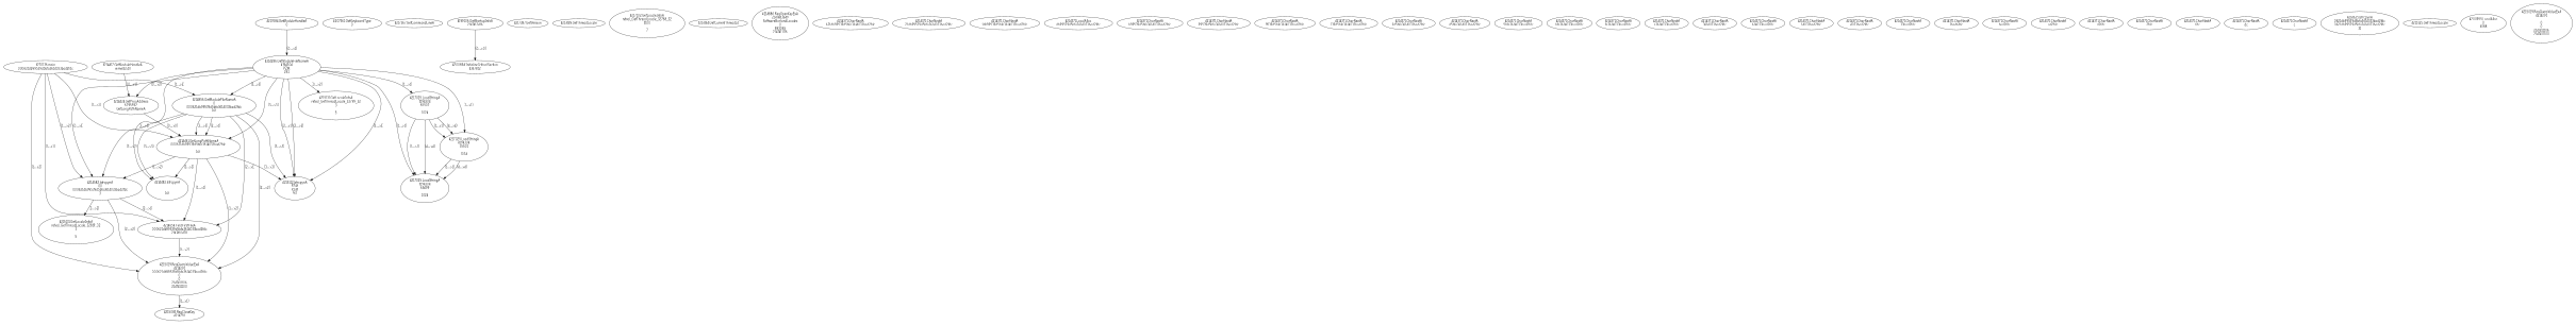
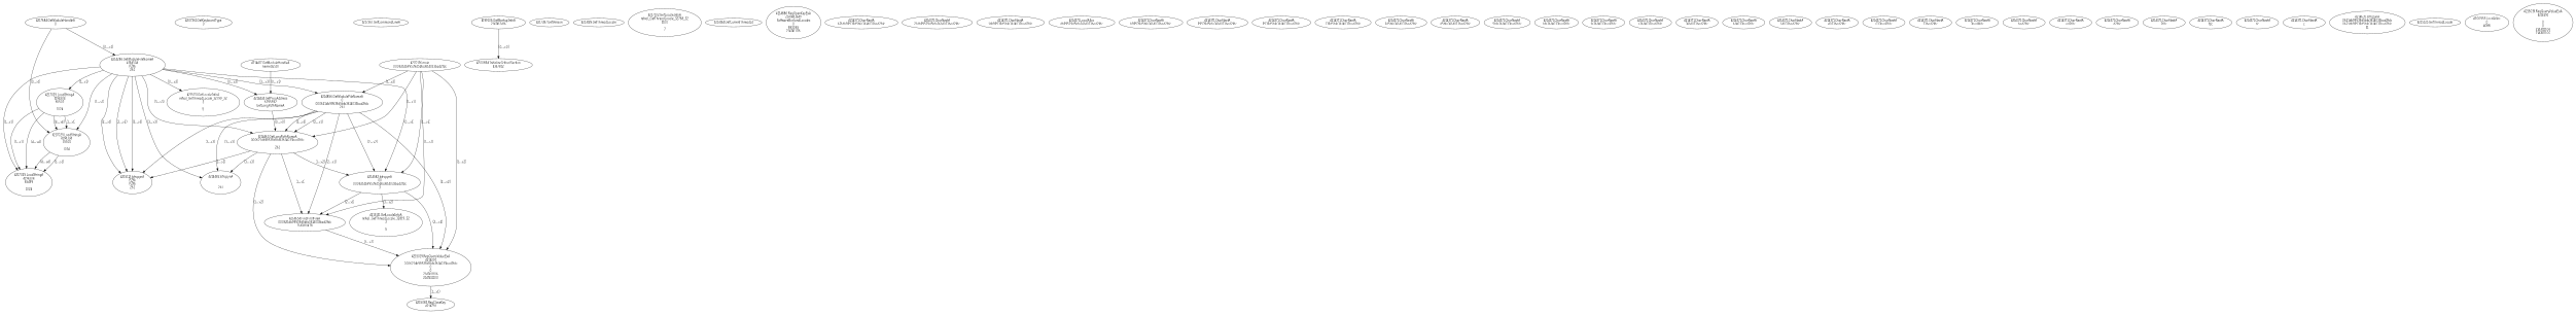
  digraph {
    fontname="Comic Neue"
    node [fontname="Comic Neue"]
    edge [fontname="Comic Neue"]
    n1 [label="4270136.main\n000621db99539d5bfa3614033bad2fdc"]
    n2 [label="4214856.GetModuleFileNameA\n0\n000621db99539d5bfa3614033bad2fdc\n261"]
    n3 [label="4214461.GetLongPathNameA\n000621db99539d5bfa3614033bad2fdc\n\n261"]
    n4 [label="4214582.lstrcpynA\n00\n000621db99539d5bfa3614033bad2fdc\n3"]
    n5 [label="4214654.FindFirstFileA\n000621db99539d5bfa3614033bad2fdc\n2147410478"]
    n6 [label="4215019.RegQueryValueExA\n4214291\n000621db99539d5bfa3614033bad2fdc\n0\n0\n2147411106\n2147411100"]
    n7 [label="4215112.lstrcpynA\nPZM\nPZM\n261"]
    n8 [label="4214482.lstrcpynA\n\n\n261"]
    n9 [label="4215131.GetLocaleInfoA\nretval_GetThreadLocale_32819_32\n3\n\n5"]
    n10 [label="4215083.RegCloseKey\n4214291"]
    n11 [label="4217684.GetModuleHandleA\n0"]
    n12 [label="4214286.GetModuleFileNameA\n4194304\nPZM\n261"]
    n13 [label="4217025.LoadStringA\n4194304\n65501\n\n1024"]
    n14 [label="4217025.LoadStringA\n4194304\n65502\n\n1024"]
    n15 [label="4217025.LoadStringA\n4194304\n65499\n\n1024"]
    n16 [label="4215131.GetLocaleInfoA\nretval_GetThreadLocale_32799_32\n3\n\n5"]
    n17 [label="4214434.GetProcAddress\n6295592\nGetLongPathNameA"]
    n18 [label="4207361.GetKeyboardType\n0"]
    n19 [label="4217367.GetCommandLineA\n"]
    n20 [label="4199106.GetStartupInfoA\n2147412416"]
    n21 [label="4200894.InitializeCriticalSection\n4367812"]
    n22 [label="4217387.GetVersion\n"]
    n23 [label="4217449.GetThreadLocale\n"]
    n24 [label="4217102.GetLocaleInfoA\nretval_GetThreadLocale_32768_32\n4100\n\n7"]
    n25 [label="4217464.GetCurrentThreadId\n"]
    n26 [label="4214886.RegOpenKeyExA\n2147483649\nSoftware\Borland\Locales\n0\n983065\n2147411116"]
    n27 [label="4214417.GetModuleHandleA\nkernel32.dll"]
    n28 [label="4214371.CharNextA\n621db99539d5bfa3614033bad2fdc"]
    n29 [label="4214371.CharNextA\n21db99539d5bfa3614033bad2fdc"]
    n30 [label="4214371.CharNextA\n1db99539d5bfa3614033bad2fdc"]
    n31 [label="4214371.LocalAlloc\ndb99539d5bfa3614033bad2fdc"]
    n32 [label="4214371.CharNextA\nb99539d5bfa3614033bad2fdc"]
    n33 [label="4214371.CharNextA\n99539d5bfa3614033bad2fdc"]
    n34 [label="4214371.CharNextA\n9539d5bfa3614033bad2fdc"]
    n35 [label="4214371.CharNextA\n539d5bfa3614033bad2fdc"]
    n36 [label="4214371.CharNextA\n9d5bfa3614033bad2fdc"]
    n37 [label="4214371.CharNextA\nd5bfa3614033bad2fdc"]
    n38 [label="4214371.CharNextA\n5bfa3614033bad2fdc"]
    n39 [label="4214371.CharNextA\nbfa3614033bad2fdc"]
    n40 [label="4214371.CharNextA\nfa3614033bad2fdc"]
    n41 [label="4214371.CharNextA\na3614033bad2fdc"]
    n42 [label="4214371.CharNextA\n3614033bad2fdc"]
    n43 [label="4214371.CharNextA\n614033bad2fdc"]
    n44 [label="4214371.CharNextA\n14033bad2fdc"]
    n45 [label="4214371.CharNextA\n4033bad2fdc"]
+   n46 [label="4214371.CharNextA\n033bad2fdc"]
    n47 [label="4214371.CharNextA\n33bad2fdc"]
    n48 [label="4214371.CharNextA\n3bad6fdc"]
    n49 [label="4214371.CharNextA\nbad2fdc"]
    n50 [label="4214371.CharNextA\nad2fdc"]
    n51 [label="4214371.CharNextA\nd2fdc"]
    n52 [label="4214371.CharNextA\n2fdc"]
    n53 [label="4214371.CharNextA\nfdc"]
    n54 [label="4214371.CharNextA\ndc"]
    n55 [label="4214371.CharNextA\nc"]
    n56 [label="4214635.lstrcpynA\n0621db99539d5bfa3614033bad2fdc\n0621db99539d5bfa3614033bad2fdc\n31"]
    n57 [label="4215125.GetThreadLocale\n"]
    n58 [label="4200955.LocalAlloc\n0\n4088"]
    n59 [label="4215019.RegQueryValueExA\n4214291\n\n0\n0\n2147411106\n2147411100"]
    n1 -> n2 [label="(1-->2)"]
    n1 -> n3 [label="(1-->1)"]
    n1 -> n4 [label="(1-->2)"]
    n1 -> n5 [label="(1-->1)"]
    n1 -> n6 [label="(1-->2)"]
    n2 -> n3 [label="(2-->1)"]
    n2 -> n3 [label="(3-->3)"]
    n2 -> n4 [label="(2-->2)"]
    n2 -> n5 [label="(2-->1)"]
    n2 -> n6 [label="(2-->2)"]
    n2 -> n7 [label="(3-->3)"]
    n2 -> n8 [label="(3-->3)"]
    n3 -> n4 [label="(1-->2)"]
    n3 -> n5 [label="(1-->1)"]
    n3 -> n6 [label="(1-->2)"]
    n3 -> n7 [label="(3-->3)"]
    n3 -> n8 [label="(3-->3)"]
    n4 -> n5 [label="(2-->1)"]
    n4 -> n6 [label="(2-->2)"]
    n4 -> n9 [label="(3-->2)"]
    n5 -> n6 [label="(1-->2)"]
    n6 -> n10 [label="(1-->1)"]
    n11 -> n12 [label="(0-->1)"]
+   n11 -> n13 [label="(0-->1)"]
    n12 -> n2 [label="(3-->3)"]
    n12 -> n3 [label="(3-->3)"]
    n12 -> n4 [label="(0-->3)"]
    n12 -> n7 [label="(2-->1)"]
    n12 -> n7 [label="(2-->2)"]
    n12 -> n7 [label="(3-->3)"]
    n12 -> n8 [label="(3-->3)"]
    n12 -> n13 [label="(1-->1)"]
    n12 -> n14 [label="(1-->1)"]
    n12 -> n15 [label="(1-->1)"]
    n12 -> n16 [label="(0-->2)"]
    n12 -> n17 [label="(0-->2)"]
    n13 -> n15 [label="(1-->1)"]
    n13 -> n15 [label="(4-->4)"]
    n14 -> n13 [label="(1-->1)"]
    n14 -> n13 [label="(4-->4)"]
    n14 -> n15 [label="(1-->1)"]
    n14 -> n15 [label="(4-->4)"]
    n17 -> n3 [label="(0-->0)"]
    n20 -> n21 [label="(0-->0)"]
    n27 -> n17 [label="(0-->1)"]
  }
